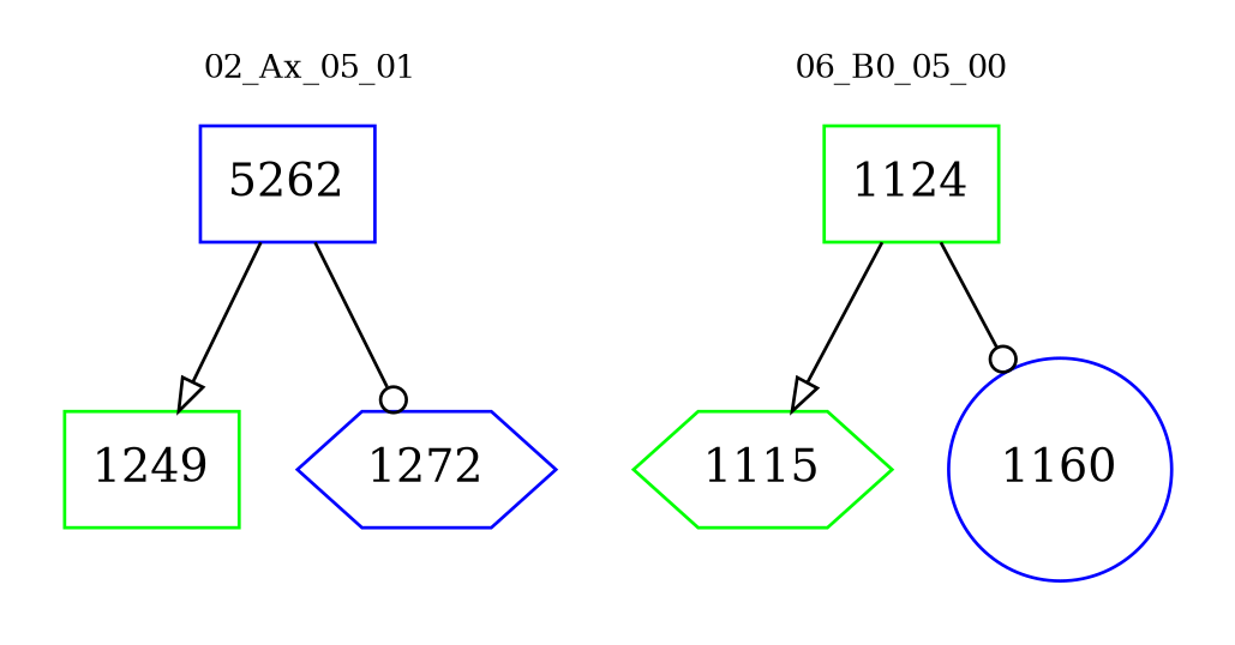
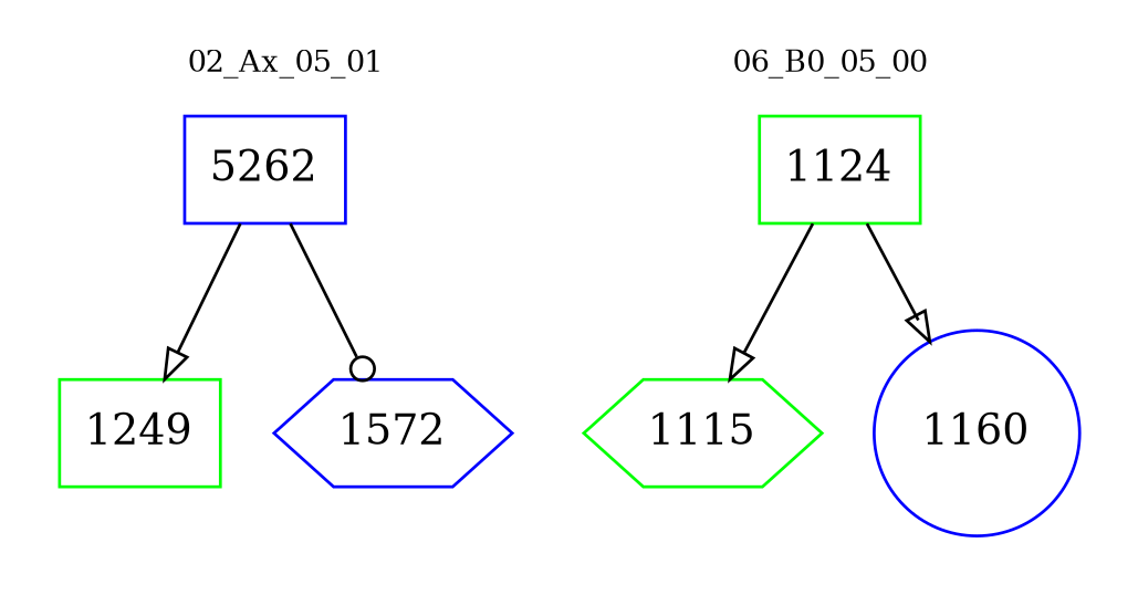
  digraph {
    node [color=blue shape=box]
    edge [arrowhead=onormal color=black]
    n1 [label=5262]
    n2 [color=green label=1249]
-   n3 [label=1272 shape=hexagon]
+   n3 [label=1572 shape=hexagon]
    n4 [color=green label=1124]
    n5 [color=green label=1115 shape=hexagon]
    n6 [label=1160 shape=circle]
    subgraph cluster_1 {
      color=white
      fontsize=10
      label="02_Ax_05_01"
      n1
      n2
      n3
    }
    subgraph cluster_2 {
      color=white
      fontsize=10
      label="06_B0_05_00"
      n4
      n5
      n6
    }
    n1 -> n2
    n1 -> n3 [arrowhead=odot]
    n4 -> n5
-   n4 -> n6 [arrowhead=odot]
+   n4 -> n6
  }
